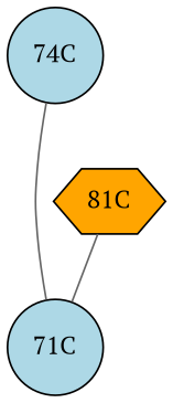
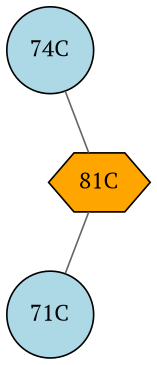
  graph {
    fontname="PT Serif"
    node [fillcolor=lightblue fontname="PT Serif" shape=circle style="radial,filled"]
    edge [color=gray40 fontname="PT Serif" penwidth=1 style=solid]
    n1 [label="74C"]
    "71C"
    "81C" [fillcolor=orange shape=hexagon]
-   n1 -- "71C"
+   n1 -- "81C"
    "81C" -- "71C"
  }
